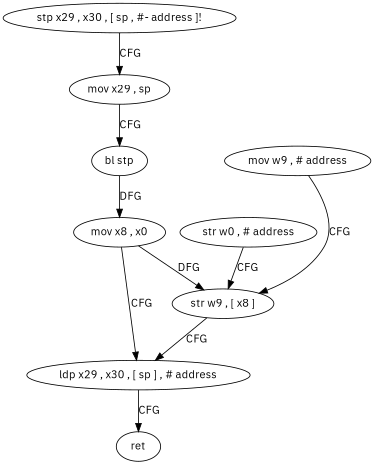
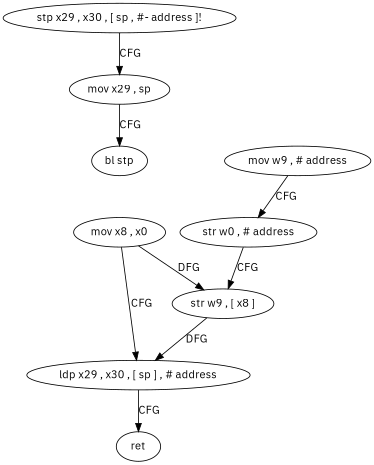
  digraph {
    fontname="IBM Plex Sans"
    node [fontname="IBM Plex Sans"]
    edge [fontname="IBM Plex Sans"]
    n1 [label="stp x29 , x30 , [ sp , #- address ]!"]
    n2 [label="mov x29 , sp"]
    n3 [label="bl stp"]
    n4 [label="mov x8 , x0"]
    n5 [label="str w9 , [ x8 ]"]
    n6 [label="ldp x29 , x30 , [ sp ] , # address"]
    n7 [label="mov w9 , # address"]
    n8 [label="str w0 , # address"]
    n9 [label=ret]
    n1 -> n2 [label=CFG]
    n2 -> n3 [label=CFG]
-   n3 -> n4 [label=DFG]
    n4 -> n5 [label=DFG]
    n4 -> n6 [label=CFG]
-   n5 -> n6 [label=CFG]
+   n5 -> n6 [label=DFG]
    n6 -> n9 [label=CFG]
-   n7 -> n5 [label=CFG]
+   n7 -> n8 [label=CFG]
    n8 -> n5 [label=CFG]
  }
